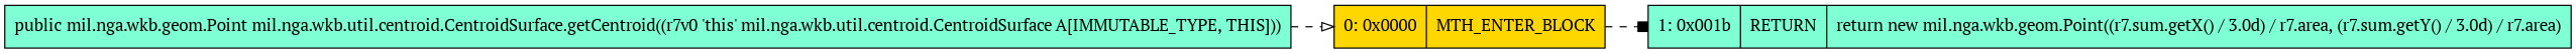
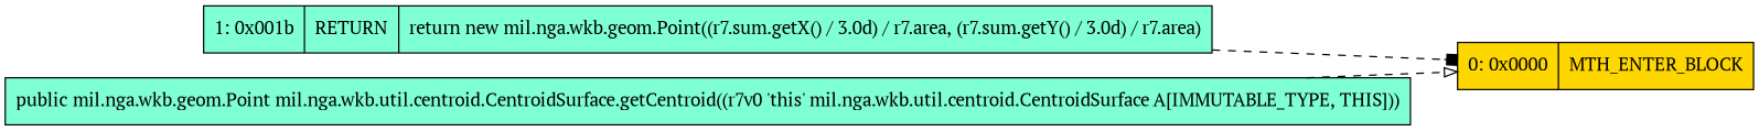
  digraph {
    rankdir=LR
    fontname="PT Serif"
    node [shape=record style=filled fillcolor=aquamarine fontname="PT Serif"]
    edge [style=dashed fontname="PT Serif"]
    n1 [label="{0\:\ 0x0000|MTH_ENTER_BLOCK\l}" fillcolor=gold]
    n2 [label="{1\:\ 0x001b|RETURN\l|return new mil.nga.wkb.geom.Point((r7.sum.getX() \/ 3.0d) \/ r7.area, (r7.sum.getY() \/ 3.0d) \/ r7.area)\l}"]
    n3 [label="{public mil.nga.wkb.geom.Point mil.nga.wkb.util.centroid.CentroidSurface.getCentroid((r7v0 'this' mil.nga.wkb.util.centroid.CentroidSurface A[IMMUTABLE_TYPE, THIS])) }"]
-   n1 -> n2 [arrowhead=box]
+   n2 -> n1 [arrowhead=box]
    n3 -> n1 [arrowhead=onormal]
  }
